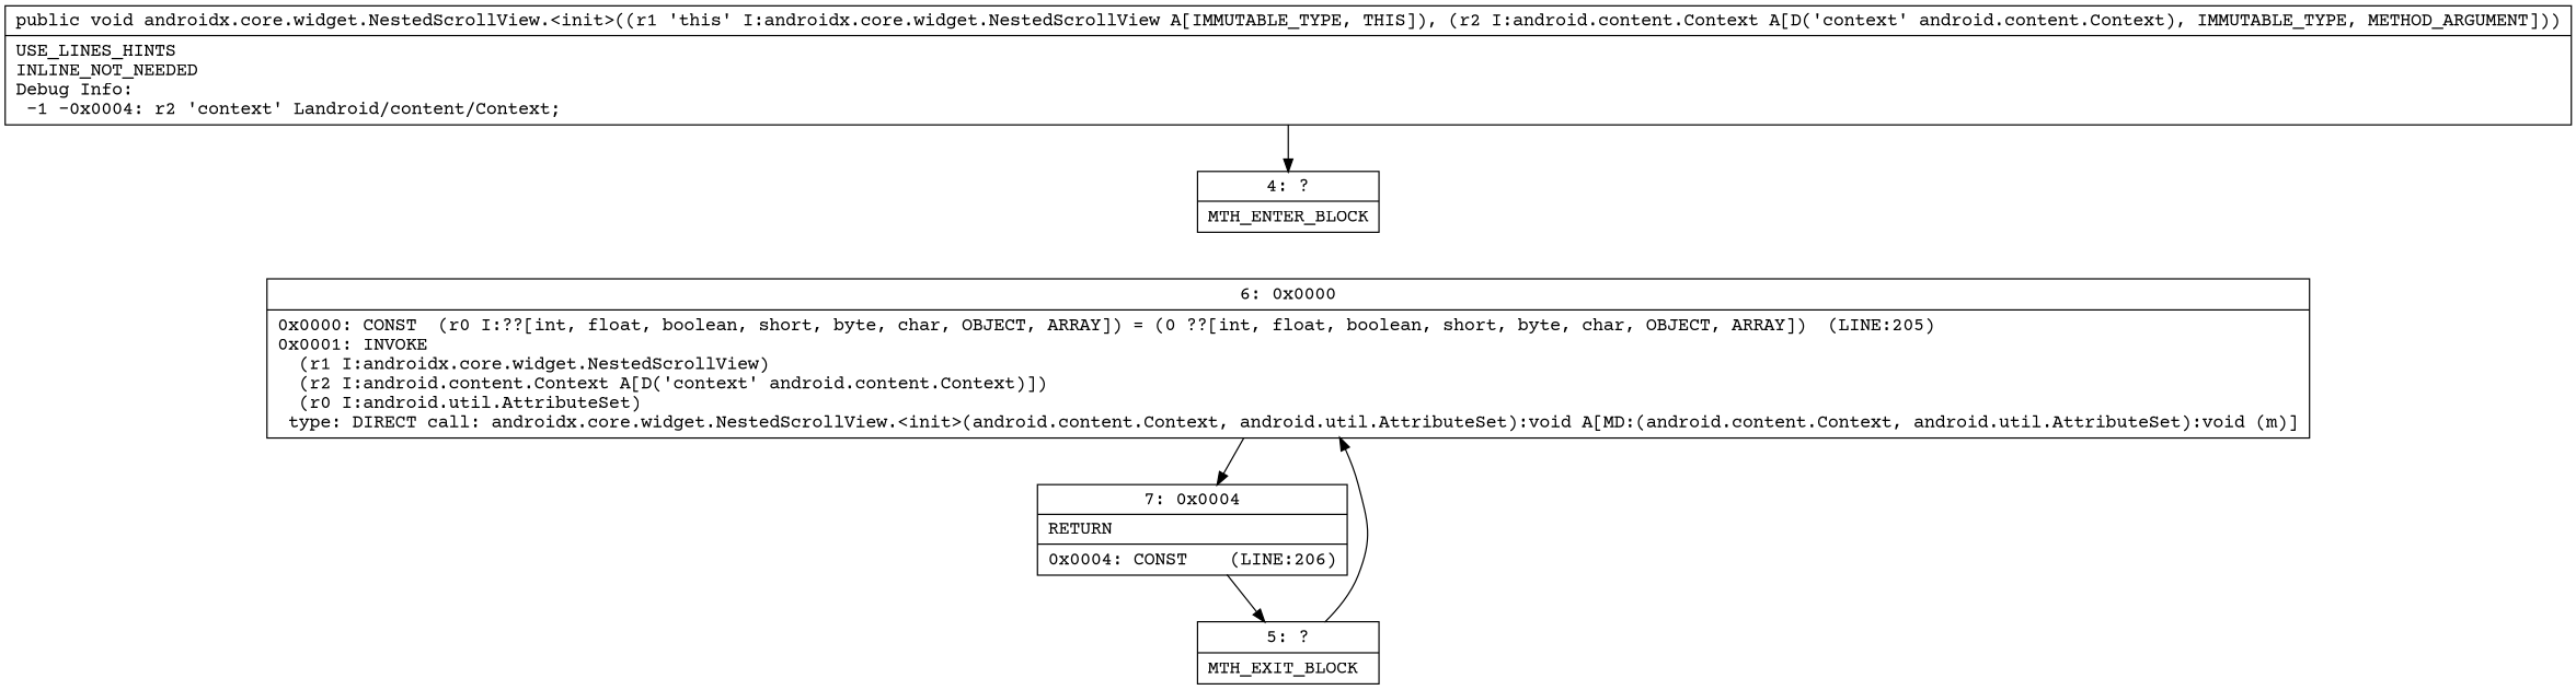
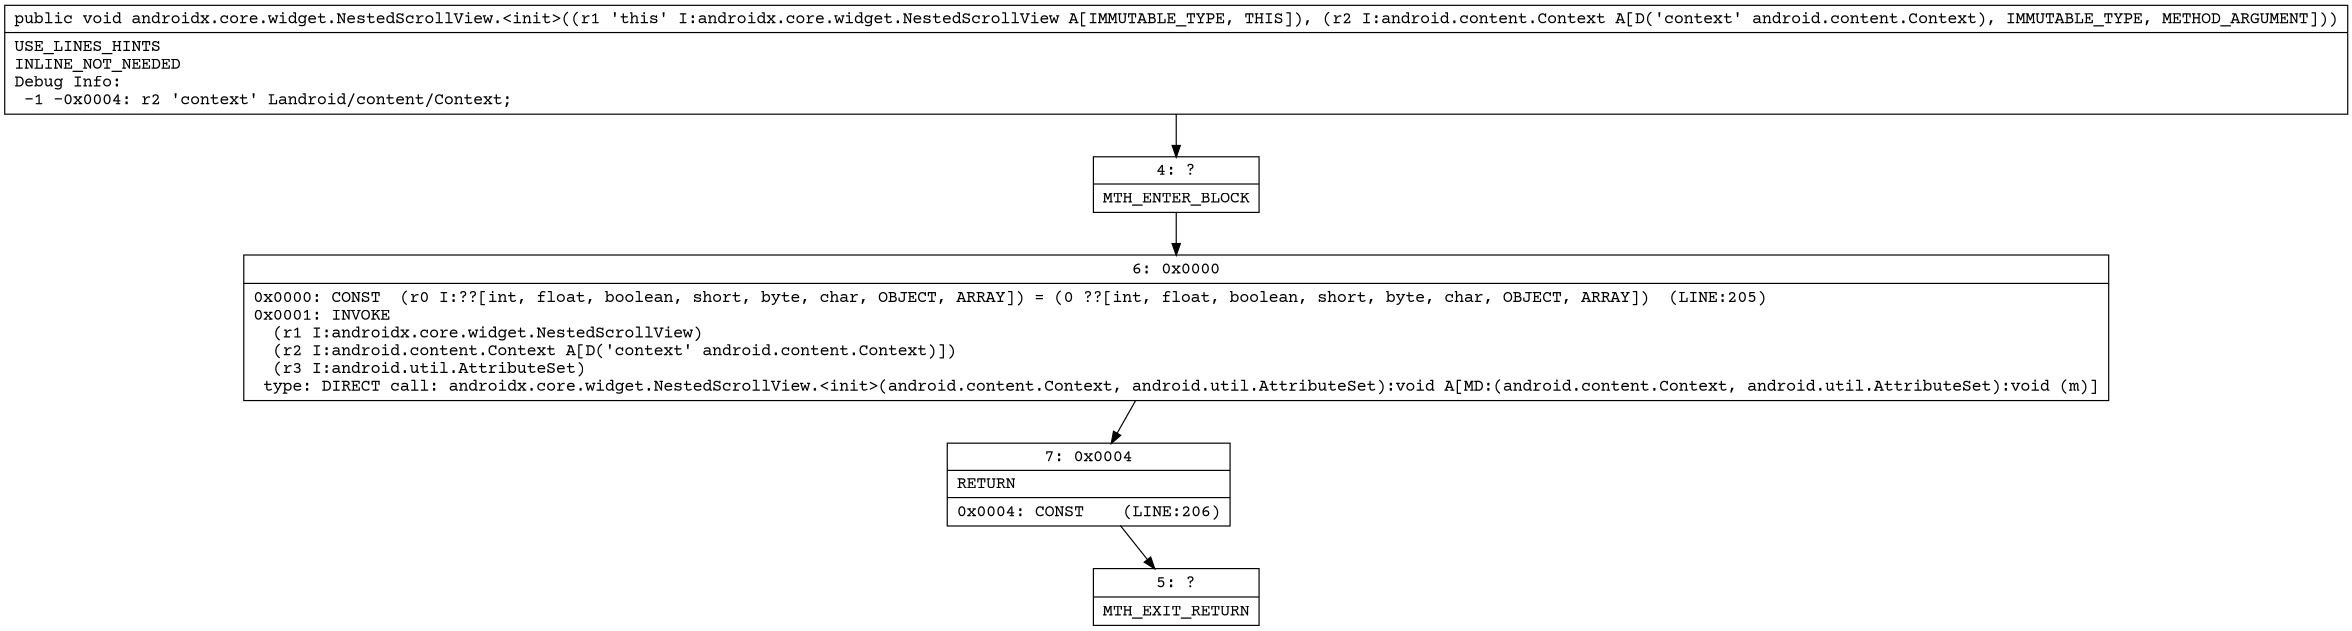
  digraph {
    fontname="Courier Prime"
    node [fontname="Courier Prime" shape=record]
    edge [fontname="Courier Prime"]
    n1 [label="{4\:\ ?|MTH_ENTER_BLOCK\l}"]
-   n2 [label="{6\:\ 0x0000|0x0000: CONST  (r0 I:??[int, float, boolean, short, byte, char, OBJECT, ARRAY]) = (0 ??[int, float, boolean, short, byte, char, OBJECT, ARRAY])  (LINE:205)\l0x0001: INVOKE  \l  (r1 I:androidx.core.widget.NestedScrollView)\l  (r2 I:android.content.Context A[D('context' android.content.Context)])\l  (r0 I:android.util.AttributeSet)\l type: DIRECT call: androidx.core.widget.NestedScrollView.\<init\>(android.content.Context, android.util.AttributeSet):void A[MD:(android.content.Context, android.util.AttributeSet):void (m)]\l}"]
+   n2 [label="{6\:\ 0x0000|0x0000: CONST  (r0 I:??[int, float, boolean, short, byte, char, OBJECT, ARRAY]) = (0 ??[int, float, boolean, short, byte, char, OBJECT, ARRAY])  (LINE:205)\l0x0001: INVOKE  \l  (r1 I:androidx.core.widget.NestedScrollView)\l  (r2 I:android.content.Context A[D('context' android.content.Context)])\l  (r3 I:android.util.AttributeSet)\l type: DIRECT call: androidx.core.widget.NestedScrollView.\<init\>(android.content.Context, android.util.AttributeSet):void A[MD:(android.content.Context, android.util.AttributeSet):void (m)]\l}"]
    n3 [label="{7\:\ 0x0004|RETURN\l|0x0004: CONST    (LINE:206)\l}"]
-   n4 [label="{5\:\ ?|MTH_EXIT_BLOCK\l}"]
+   n4 [label="{5\:\ ?|MTH_EXIT_RETURN\l}"]
    n5 [label="{public void androidx.core.widget.NestedScrollView.\<init\>((r1 'this' I:androidx.core.widget.NestedScrollView A[IMMUTABLE_TYPE, THIS]), (r2 I:android.content.Context A[D('context' android.content.Context), IMMUTABLE_TYPE, METHOD_ARGUMENT]))  | USE_LINES_HINTS\lINLINE_NOT_NEEDED\lDebug Info:\l  \-1 \-0x0004: r2 'context' Landroid\/content\/Context;\l}"]
-   n4 -> n2
+   n1 -> n2
    n2 -> n3
    n3 -> n4
    n5 -> n1
  }
